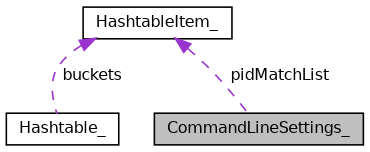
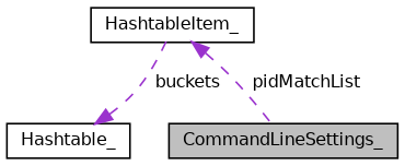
  digraph {
    node [color=black fillcolor=white fontname=Helvetica fontsize=10 shape=record style=filled]
    edge [color=darkorchid3 dir=back fontname=Helvetica fontsize=10 labelfontname=Helvetica labelfontsize=10 style=dashed]
    n1 [fillcolor=grey75 fontcolor=black height=0.2 label=CommandLineSettings_ width=0.4]
    n2 [height=0.2 label=Hashtable_ width=0.4]
    n3 [height=0.2 label=HashtableItem_ width=0.4]
    n3 -> n1 [label=" pidMatchList"]
-   n3 -> n2 [label=" buckets"]
+   n2 -> n3 [label=" buckets"]
  }
